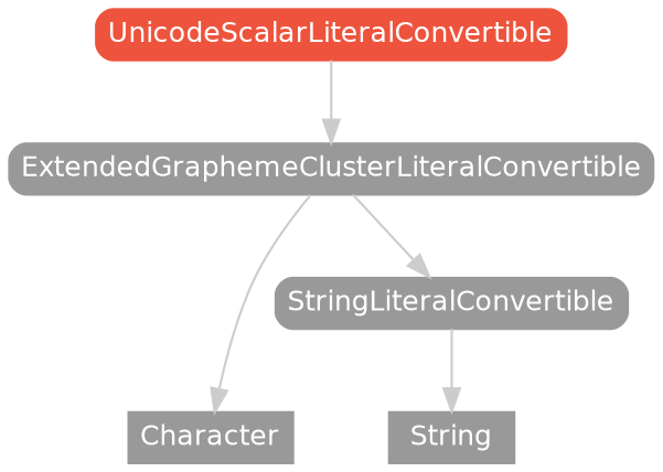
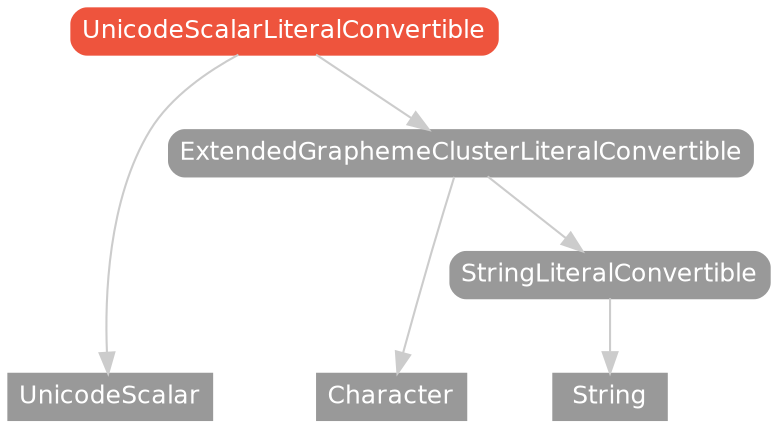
  strict digraph {
    node [color="#999999" fillcolor="#999999" fontcolor=white fontname=Helvetica fontsize=12 margin="0.07,0.05" shape=box style=filled]
    edge [color="#cccccc"]
    Character [height=0.3]
    String [height=0.3]
+   UnicodeScalar [height=0.3]
    ExtendedGraphemeClusterLiteralConvertible [height=0.3 style="filled,rounded"]
    StringLiteralConvertible [height=0.3 style="filled,rounded"]
    UnicodeScalarLiteralConvertible [color="#ee543d" fillcolor="#ee543d" height=0.3 style="filled,rounded"]
    subgraph sub_1 {
      rank=max
      Character
      String
+     UnicodeScalar
    }
    ExtendedGraphemeClusterLiteralConvertible -> Character
    ExtendedGraphemeClusterLiteralConvertible -> StringLiteralConvertible
    StringLiteralConvertible -> String
+   UnicodeScalarLiteralConvertible -> UnicodeScalar
    UnicodeScalarLiteralConvertible -> ExtendedGraphemeClusterLiteralConvertible
  }
